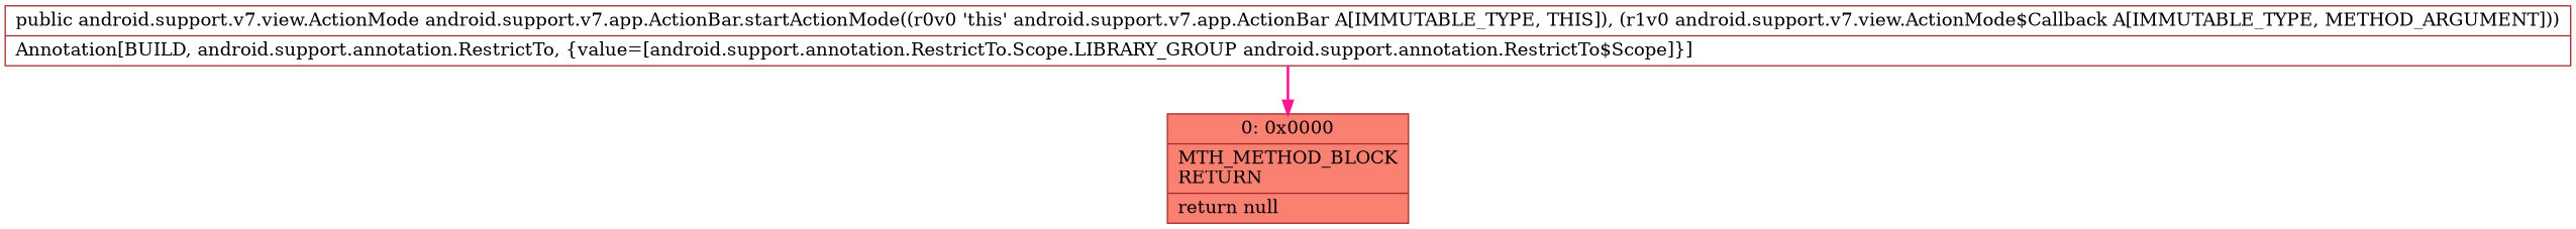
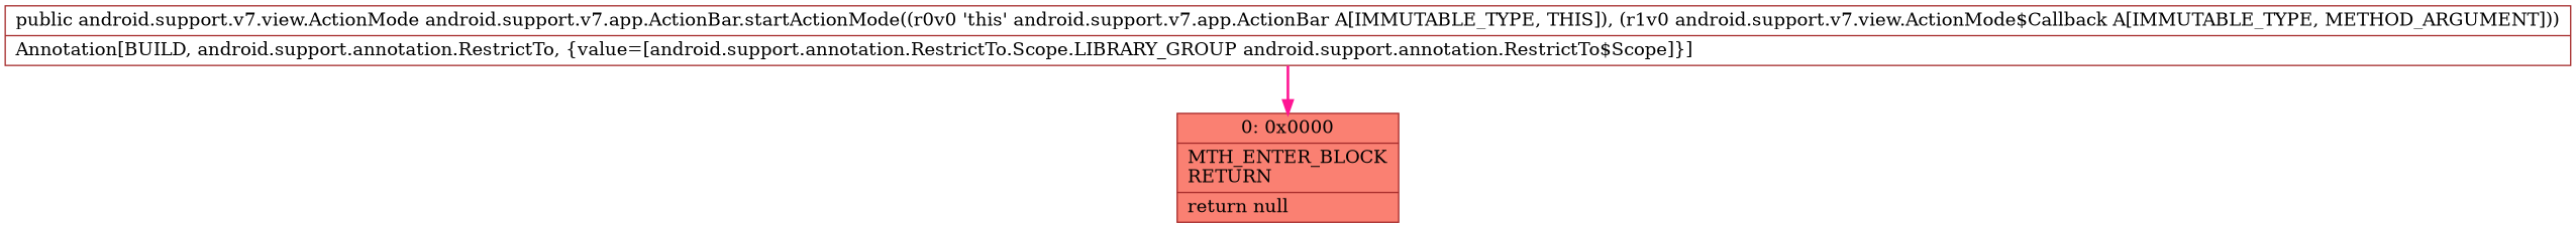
  digraph {
    node [shape=record style=filled color=brown]
-   n1 [label="{0\:\ 0x0000|MTH_METHOD_BLOCK\lRETURN\l|return null\l}" fillcolor=salmon]
+   n1 [label="{0\:\ 0x0000|MTH_ENTER_BLOCK\lRETURN\l|return null\l}" fillcolor=salmon]
    n2 [label="{public android.support.v7.view.ActionMode android.support.v7.app.ActionBar.startActionMode((r0v0 'this' android.support.v7.app.ActionBar A[IMMUTABLE_TYPE, THIS]), (r1v0 android.support.v7.view.ActionMode$Callback A[IMMUTABLE_TYPE, METHOD_ARGUMENT]))  | Annotation[BUILD, android.support.annotation.RestrictTo, \{value=[android.support.annotation.RestrictTo.Scope.LIBRARY_GROUP android.support.annotation.RestrictTo$Scope]\}]\l}" fillcolor=white]
    n2 -> n1 [color=deeppink style=bold]
  }
